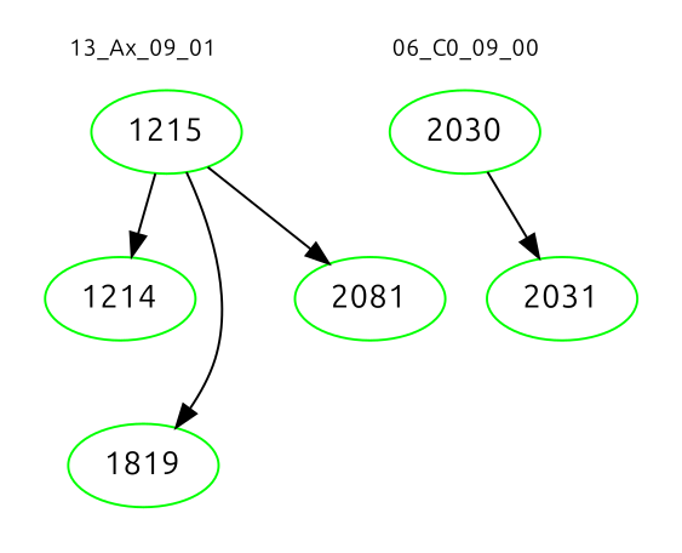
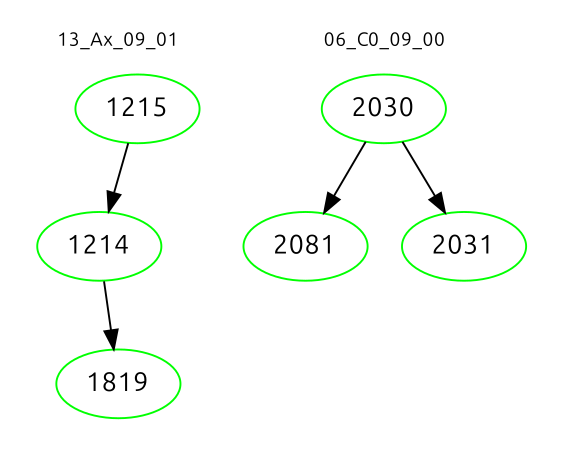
  digraph {
    fontname=Ubuntu
    node [color=green fontname=Ubuntu]
    edge [color=black fontname=Ubuntu]
    n1 [label=1215]
    n2 [label=1214]
    n3 [label=1819]
    n4 [label=2031]
    n5 [label=2030]
    n6 [label=2081]
    subgraph cluster_1 {
      color=white
      fontsize=10
      label="13_Ax_09_01"
      n1
      n2
      n3
    }
    subgraph cluster_2 {
      color=white
      fontsize=10
      label="06_C0_09_00"
      n4
      n5
      n6
    }
    n1 -> n2
-   n1 -> n3
+   n2 -> n3
    n5 -> n4
-   n1 -> n6
+   n5 -> n6
  }
